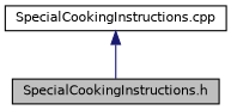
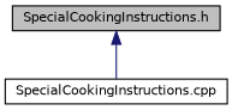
  digraph {
    node [color=black fontname=Helvetica fontsize=10 shape=record style=filled]
    n1 [fillcolor=grey75 fontcolor=black height=0.2 label="SpecialCookingInstructions.h" width=0.4]
    n2 [fillcolor=white height=0.2 label="SpecialCookingInstructions.cpp" width=0.4]
-   n2 -> n1 [color=midnightblue dir=back fontname=Helvetica fontsize=10 labelfontname=Helvetica labelfontsize=10 style=solid]
+   n1 -> n2 [color=midnightblue dir=back fontname=Helvetica fontsize=10 labelfontname=Helvetica labelfontsize=10 style=solid]
  }
